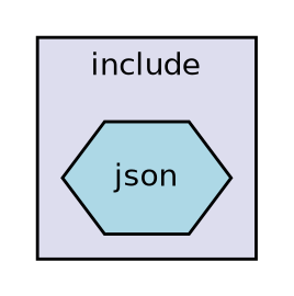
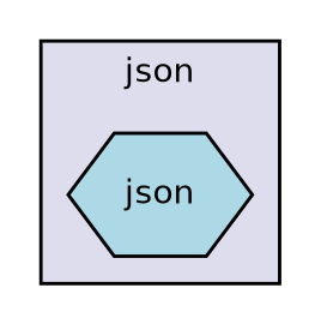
  digraph {
    compound=true
    n1 [fillcolor=lightblue fontname=Helvetica fontsize=10 label=json pencolor=black shape=hexagon style=filled]
    subgraph cluster_1 {
      bgcolor="#ddddee"
      fontname=Helvetica
      fontsize=10
-     label=include
+     label=json
      pencolor=black
      n1
    }
  }
